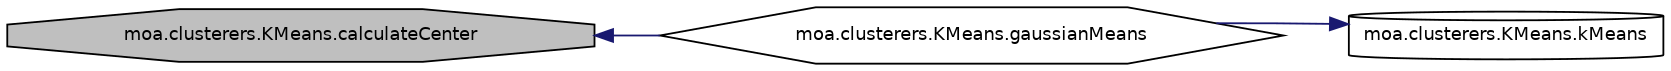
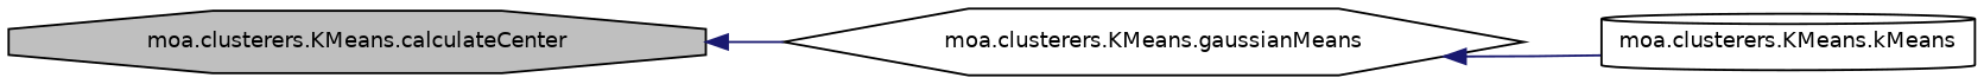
  digraph {
    rankdir=LR
    node [color=black fillcolor=white fontname=Helvetica fontsize=10 style=filled]
    edge [color=midnightblue dir=back fontname=Helvetica fontsize=10 labelfontname=Helvetica labelfontsize=10 style=solid]
    n1 [fillcolor=grey75 fontcolor=black height=0.2 label="moa.clusterers.KMeans.calculateCenter" shape=octagon width=0.4]
    n2 [height=0.2 label="moa.clusterers.KMeans.gaussianMeans" shape=hexagon width=0.4]
    n3 [height=0.2 label="moa.clusterers.KMeans.kMeans" shape=cylinder width=0.4]
    n1 -> n2
-   n3 -> n2
+   n2 -> n3
  }
